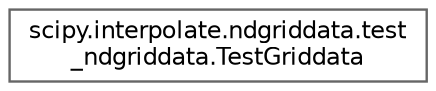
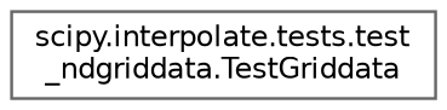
  digraph {
    rankdir=LR
-   n1 [color=gray40 fillcolor=white fontname=Helvetica fontsize=10 height=0.2 label="scipy.interpolate.ndgriddata.test\l_ndgriddata.TestGriddata" shape=box style=filled width=0.4]
+   n1 [color=gray40 fillcolor=white fontname=Helvetica fontsize=10 height=0.2 label="scipy.interpolate.tests.test\l_ndgriddata.TestGriddata" shape=box style=filled width=0.4]
  }
